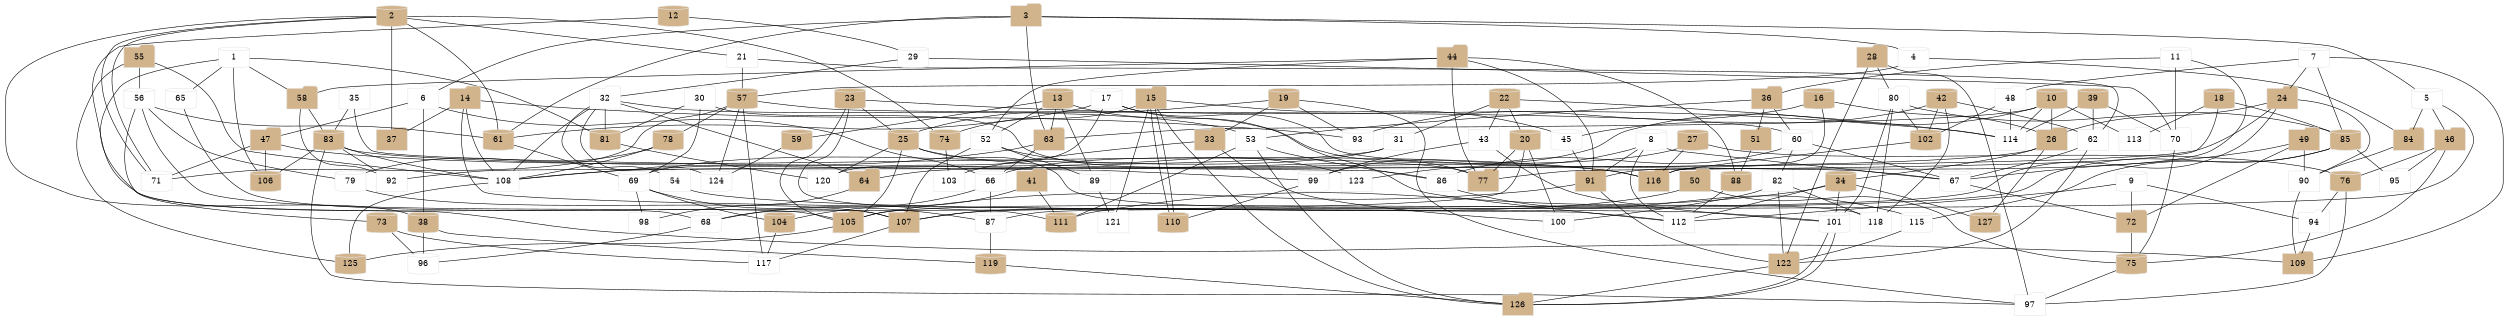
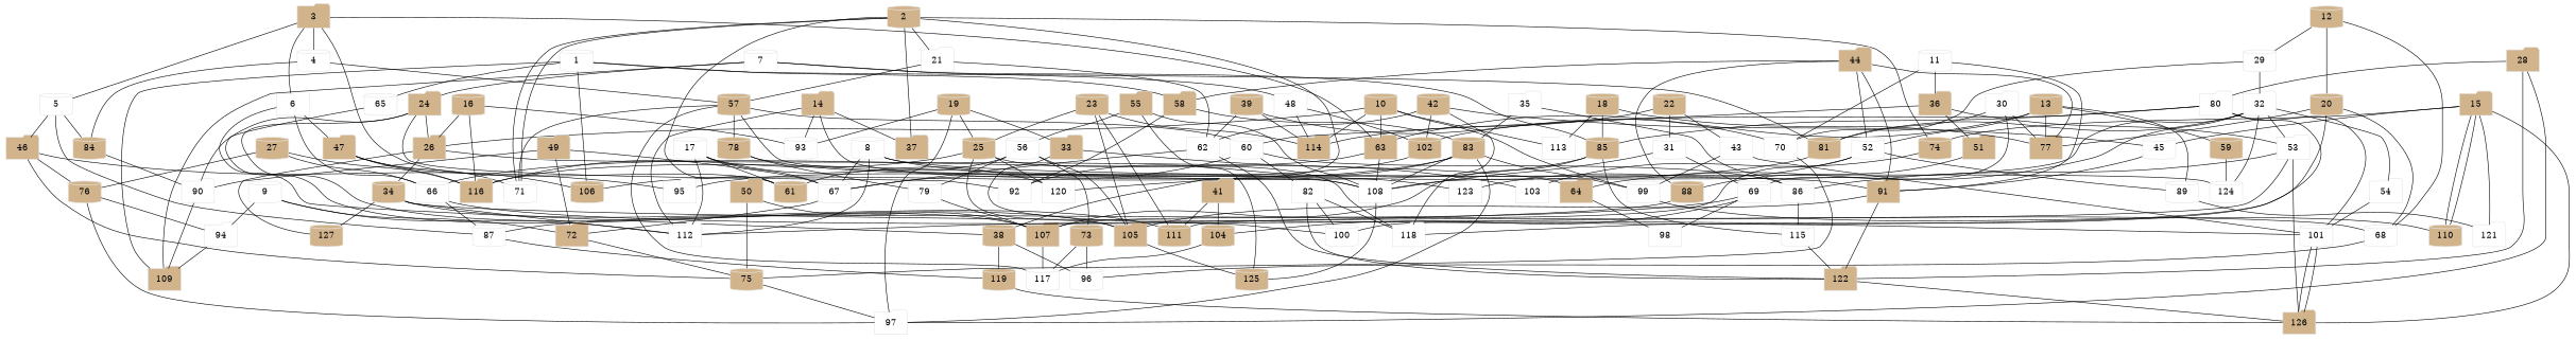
  graph {
    node [color=gray90 fillcolor=tan shape=cylinder style=filled]
    1 [fillcolor=white]
    58 [shape=folder]
    65 [fillcolor=white]
    81
    106
    109 [shape=folder]
    92 [fillcolor=white shape=folder]
    83
    107 [shape=folder]
    120 [fillcolor=white shape=folder]
    21 [fillcolor=white shape=folder]
    2
    37 [shape=folder]
    38
    61
    71 [fillcolor=white]
    74
    57
    62 [fillcolor=white shape=folder]
    96 [fillcolor=white]
    119
    69 [fillcolor=white]
    103 [fillcolor=white shape=folder]
    3 [shape=folder]
    4 [fillcolor=white]
    5 [fillcolor=white]
    6 [fillcolor=white shape=folder]
    63 [shape=folder]
-   84 [shape=folder]
+   84
    46 [shape=folder]
    87 [fillcolor=white]
    47 [shape=folder]
    66 [fillcolor=white]
    108 [fillcolor=white shape=folder]
    124 [fillcolor=white]
    60 [fillcolor=white]
    78
    117 [fillcolor=white]
    90 [fillcolor=white shape=folder]
    76
    75
    95 [fillcolor=white shape=folder]
    116 [shape=folder]
    68 [fillcolor=white]
    7 [fillcolor=white]
    24 [shape=folder]
    48 [fillcolor=white shape=folder]
    85
    26 [shape=folder]
    105 [shape=folder]
-   114 [fillcolor=white shape=folder]
+   114 [shape=folder]
    102
    115 [fillcolor=white]
    8 [fillcolor=white]
    67 [fillcolor=white]
    91 [shape=folder]
    112 [fillcolor=white shape=folder]
    123 [fillcolor=white shape=folder]
    72 [shape=folder]
    122 [shape=folder]
    9 [fillcolor=white]
    94 [fillcolor=white shape=folder]
    10
    99 [fillcolor=white]
    113 [fillcolor=white shape=folder]
    34
    64 [shape=folder]
    127
    110
    11 [fillcolor=white]
    36 [shape=folder]
    70 [fillcolor=white shape=folder]
    53 [fillcolor=white shape=folder]
    51 [shape=folder]
    12
    20
    29 [fillcolor=white]
    77 [shape=folder]
    100 [fillcolor=white]
    32 [fillcolor=white shape=folder]
    13
    52 [fillcolor=white]
    59
    89 [fillcolor=white]
    121 [fillcolor=white shape=folder]
    14 [shape=folder]
    93 [fillcolor=white]
    125
    15 [shape=folder]
    45 [fillcolor=white]
    126 [shape=folder]
    16
    17 [fillcolor=white]
    18
    19
    25
    33 [shape=folder]
    97 [fillcolor=white shape=folder]
    118 [fillcolor=white shape=folder]
    22
    31 [fillcolor=white]
    43 [fillcolor=white shape=folder]
    101 [fillcolor=white]
    23
    111
    98 [fillcolor=white shape=folder]
    27
    28 [shape=folder]
    80 [fillcolor=white shape=folder]
    54 [fillcolor=white shape=folder]
    30 [fillcolor=white shape=folder]
    104
    86 [fillcolor=white]
    35 [fillcolor=white shape=folder]
    88
    82 [fillcolor=white shape=folder]
    39
    50 [shape=folder]
    41 [shape=folder]
    42
    44 [shape=folder]
    49 [shape=folder]
    55 [shape=folder]
    56 [fillcolor=white]
    73
    79 [fillcolor=white]
    1 -- 58
    1 -- 65
    1 -- 81
    1 -- 106
    1 -- 109
    58 -- 92
    58 -- 83
    65 -- 107
    81 -- 120
    83 -- 106
    83 -- 92
    83 -- 108
    83 -- 99
    83 -- 97
    107 -- 117
    21 -- 57
    21 -- 62
    2 -- 21
    2 -- 37
    2 -- 38
    2 -- 61
    2 -- 71
    2 -- 71
    2 -- 74
    38 -- 96
    38 -- 119
-   61 -- 69
    74 -- 103
    57 -- 71
    57 -- 124
    57 -- 60
    57 -- 78
    57 -- 117
    62 -- 67
    62 -- 122
    119 -- 126
    69 -- 87
    69 -- 98
    69 -- 104
    3 -- 61
    3 -- 4
    3 -- 5
    3 -- 6
    3 -- 63
    4 -- 57
    4 -- 84
    5 -- 84
    5 -- 46
    5 -- 87
    6 -- 38
    6 -- 47
    6 -- 66
    63 -- 66
    63 -- 108
    84 -- 90
    46 -- 76
    46 -- 75
    46 -- 95
    87 -- 119
    47 -- 106
    47 -- 71
    47 -- 116
    66 -- 87
    66 -- 68
    108 -- 125
    60 -- 67
    60 -- 86
    60 -- 82
    78 -- 108
    78 -- 79
    90 -- 109
    76 -- 94
    76 -- 97
    75 -- 97
    68 -- 96
    7 -- 109
    7 -- 24
    7 -- 48
    7 -- 85
    24 -- 92
    24 -- 90
    24 -- 26
    24 -- 105
    48 -- 114
    48 -- 102
    85 -- 107
    85 -- 95
    85 -- 115
    26 -- 34
    26 -- 64
    26 -- 127
    105 -- 125
    102 -- 116
    115 -- 122
    8 -- 67
    8 -- 91
    8 -- 112
    8 -- 123
    67 -- 72
    91 -- 105
    91 -- 122
    72 -- 75
    122 -- 126
    9 -- 112
    9 -- 72
    9 -- 94
    94 -- 109
    10 -- 63
    10 -- 26
    10 -- 114
    10 -- 99
    10 -- 113
    99 -- 110
    34 -- 112
    34 -- 127
    34 -- 101
    34 -- 111
    64 -- 98
    11 -- 91
    11 -- 36
    11 -- 70
    36 -- 60
    36 -- 53
    36 -- 51
    70 -- 75
    53 -- 126
    53 -- 111
    53 -- 86
    51 -- 88
    12 -- 68
-   22 -- 20
+   12 -- 20
    12 -- 29
    20 -- 68
    20 -- 77
    20 -- 100
    29 -- 70
    29 -- 32
    32 -- 81
    32 -- 108
    32 -- 124
    32 -- 64
    32 -- 53
    32 -- 54
    13 -- 63
    13 -- 77
    13 -- 52
    13 -- 59
    13 -- 89
    52 -- 107
    52 -- 123
    52 -- 89
    59 -- 124
    89 -- 121
    14 -- 37
    14 -- 108
    14 -- 112
    14 -- 93
    15 -- 74
    15 -- 110
    15 -- 110
    15 -- 121
    15 -- 45
    15 -- 126
    45 -- 91
    16 -- 116
    16 -- 26
    16 -- 93
    17 -- 120
    17 -- 61
    17 -- 67
    17 -- 112
    18 -- 85
    18 -- 113
    18 -- 77
    19 -- 93
    19 -- 25
    19 -- 33
    19 -- 97
    25 -- 120
    25 -- 116
    25 -- 105
    25 -- 118
    33 -- 103
    33 -- 100
    22 -- 114
    22 -- 31
    22 -- 43
    31 -- 69
    31 -- 108
    43 -- 99
    43 -- 101
    101 -- 126
    101 -- 126
    23 -- 105
    23 -- 114
    23 -- 25
    23 -- 111
    27 -- 66
    27 -- 76
    27 -- 116
    28 -- 122
    28 -- 97
    28 -- 80
    80 -- 85
    80 -- 102
    80 -- 118
    80 -- 101
    54 -- 101
    30 -- 81
    30 -- 69
    30 -- 77
    104 -- 117
    86 -- 115
    35 -- 83
    35 -- 86
    88 -- 112
    82 -- 122
    82 -- 100
    82 -- 118
    39 -- 62
    39 -- 114
    39 -- 70
    50 -- 107
    50 -- 75
    41 -- 111
    41 -- 104
    42 -- 62
    42 -- 102
    42 -- 45
    42 -- 118
    44 -- 58
    44 -- 91
    44 -- 77
    44 -- 52
    44 -- 88
    49 -- 90
    49 -- 67
    49 -- 72
    55 -- 108
    55 -- 125
    55 -- 56
    56 -- 61
    56 -- 105
    56 -- 73
    56 -- 79
    73 -- 96
    73 -- 117
    79 -- 107
  }
